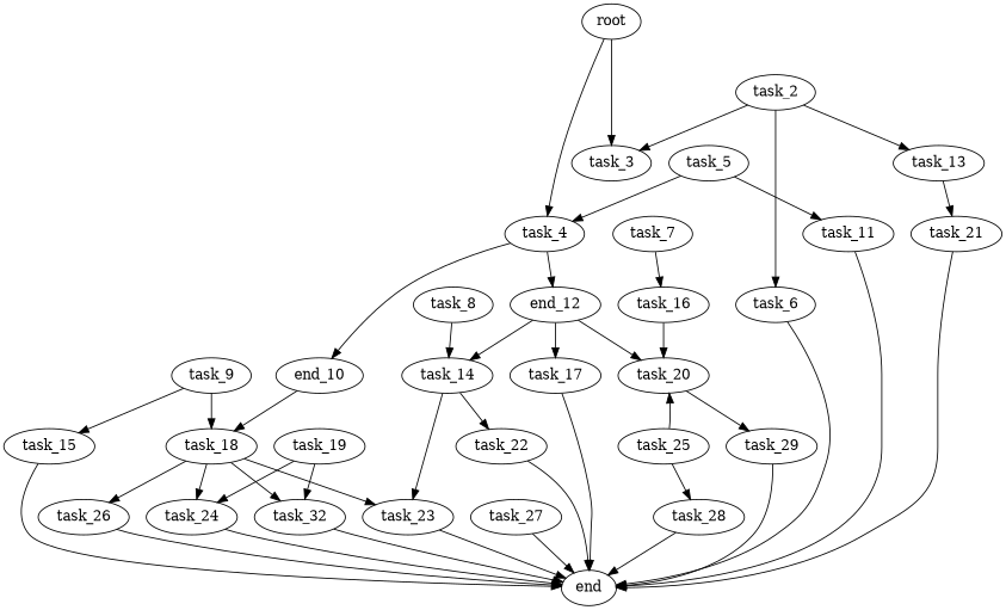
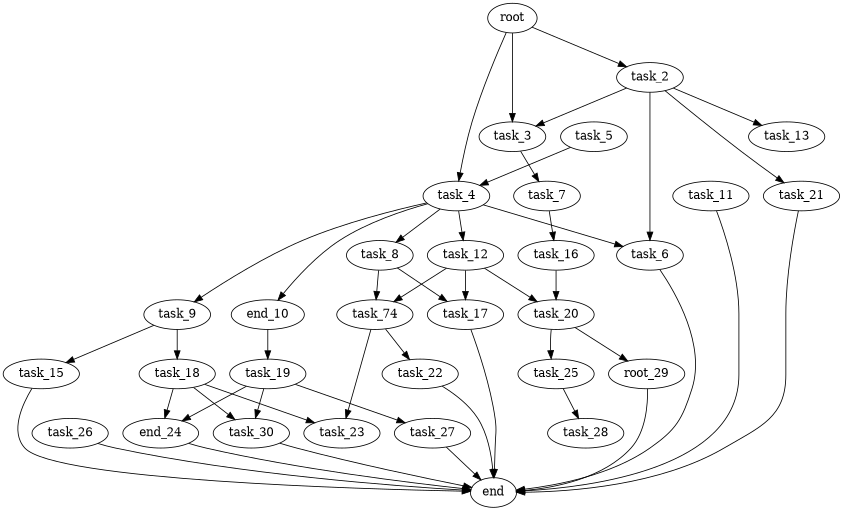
  digraph {
    root
    task_2
    task_3
    task_4
    task_6
    task_13
    task_7
    n8 [label=end_10]
    task_8
    task_9
-   task_12 [label=end_12]
+   task_12
    task_19
    task_11
    end
    task_16
    task_21
    task_5
-   task_14
+   task_14 [label=task_74]
    task_17
    task_15
    task_18
    task_20
    task_22
    task_23
-   task_24
+   task_24 [label=end_24]
    task_26
-   task_30 [label=task_32]
+   task_30
    task_27
    task_25
-   task_29
+   task_29 [label=root_29]
    task_28
+   root -> task_2
    root -> task_3
    root -> task_4
    task_2 -> task_3
    task_2 -> task_6
    task_2 -> task_13
+   task_3 -> task_7
+   task_4 -> task_6
    task_4 -> n8
+   task_4 -> task_8
+   task_4 -> task_9
    task_4 -> task_12
    task_6 -> end
-   task_13 -> task_21
+   task_2 -> task_21
    task_7 -> task_16
-   n8 -> task_18
+   n8 -> task_19
    task_8 -> task_14
+   task_8 -> task_17
    task_9 -> task_15
    task_9 -> task_18
    task_12 -> task_14
    task_12 -> task_17
    task_12 -> task_20
    task_19 -> task_24
    task_19 -> task_30
+   task_19 -> task_27
    task_11 -> end
    task_16 -> task_20
    task_21 -> end
    task_5 -> task_4
-   task_5 -> task_11
    task_14 -> task_22
    task_14 -> task_23
    task_17 -> end
    task_15 -> end
    task_18 -> task_23
    task_18 -> task_24
-   task_18 -> task_26
    task_18 -> task_30
-   task_25 -> task_20
+   task_20 -> task_25
    task_20 -> task_29
    task_22 -> end
-   task_23 -> end
    task_24 -> end
    task_26 -> end
    task_30 -> end
    task_27 -> end
    task_25 -> task_28
    task_29 -> end
-   task_28 -> end
  }
